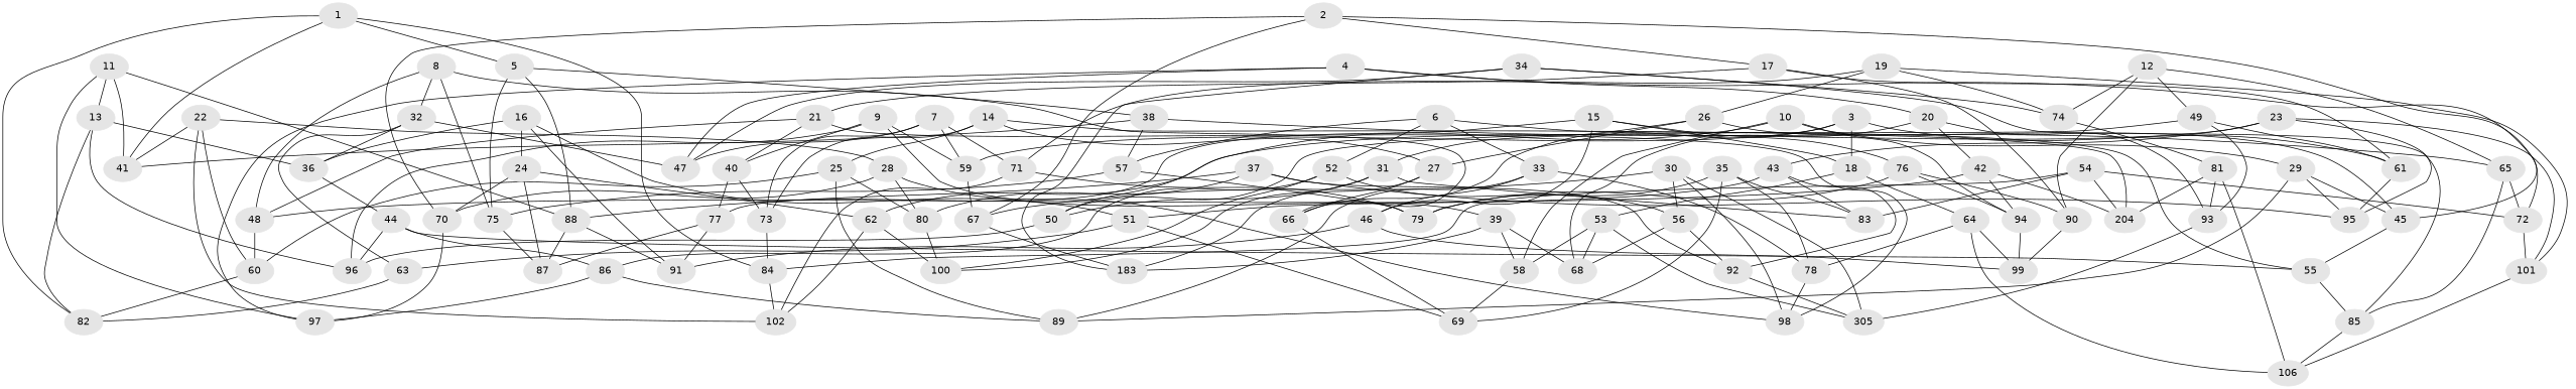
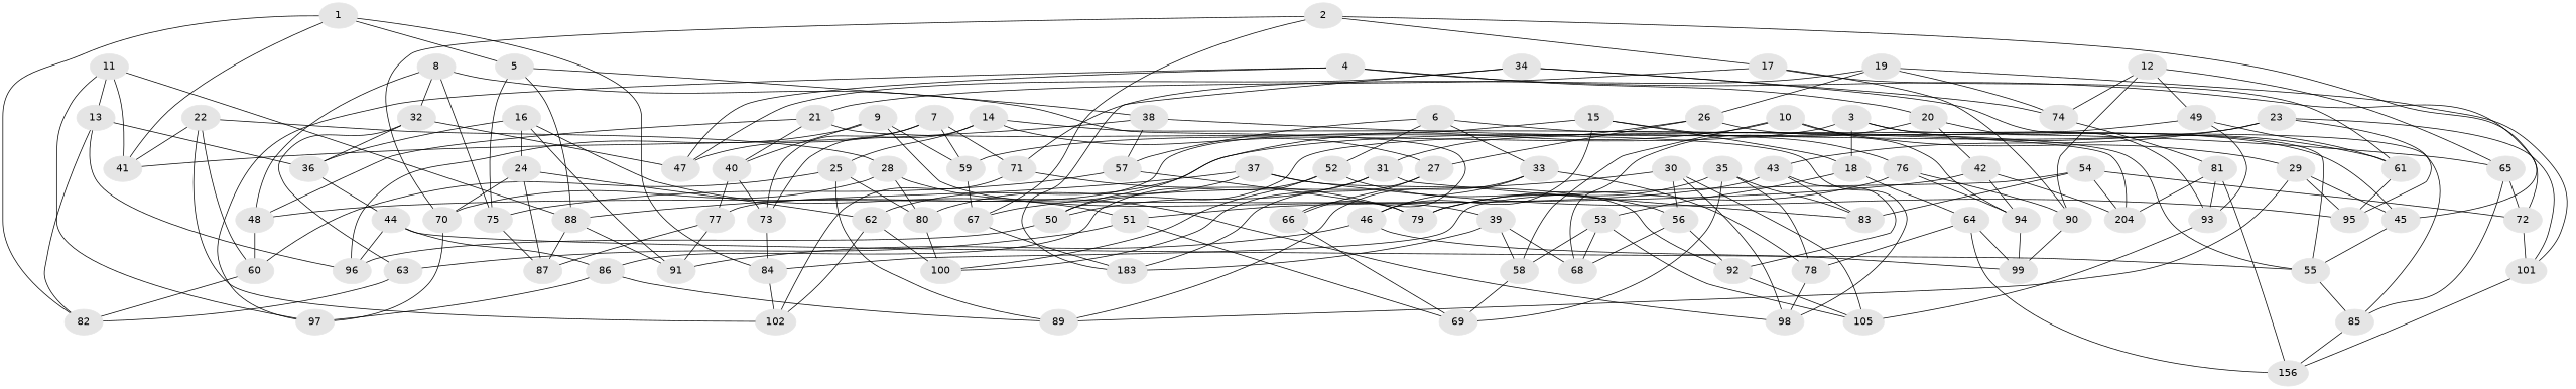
  graph {
    fontname="DejaVu Sans"
    node [color=gray90 fontname="DejaVu Sans" style=filled]
    edge [fontname="DejaVu Sans"]
    1
    5
    41
    82
    84
    38
    75
    88
    102
    2
    17
    45
    67
    70
    61
    90
    21
    55
    n19 [label=183]
    97
    3
    18
    59
    66
    53
    64
    95
    69
    4
    20
    47
    72
    42
    68
    93
    101
    57
    65
    87
    91
    6
    33
    52
    46
    89
    78
    56
    100
    86
    85
    79
    7
    71
    73
    8
    32
    48
    36
    63
    60
    9
    39
    40
    96
    58
    77
    10
    29
    50
    94
    99
    11
    13
    12
    49
    74
    81
    44
    14
    25
    27
    n82 [label=204]
    80
    15
    76
    16
    24
    51
    62
    98
-   105 [label=305]
-   106
+   105
+   106 [label=156]
    19
    26
    31
    22
    28
    23
    43
    83
    92
    30
    34
    35
    37
    54
    1 -- 5
    1 -- 41
    1 -- 82
    1 -- 84
    5 -- 38
    5 -- 75
    5 -- 88
    84 -- 102
    38 -- 41
    38 -- 57
    38 -- 65
    75 -- 87
    88 -- 87
    88 -- 91
    2 -- 17
    2 -- 45
    2 -- 67
    2 -- 70
    17 -- 61
    17 -- 90
    17 -- 21
    45 -- 55
    67 -- n19
    70 -- 97
    61 -- 95
    90 -- 99
    21 -- 48
    21 -- 40
    21 -- 98
    55 -- 85
    3 -- 61
    3 -- 18
    3 -- 59
-   3 -- 66
+   3 -- 55
    18 -- 53
    18 -- 64
    59 -- 67
    66 -- 69
    53 -- 68
    53 -- 58
    53 -- 105
    64 -- 78
    64 -- 99
    64 -- 106
    4 -- 97
    4 -- 20
    4 -- 47
    4 -- 72
    20 -- 42
    20 -- 68
    20 -- 93
    72 -- 101
    42 -- 48
    42 -- 94
    42 -- n82
    93 -- 105
    101 -- 106
    57 -- 75
    57 -- 79
    65 -- 72
    65 -- 85
    6 -- 55
    6 -- 57
    6 -- 33
    6 -- 52
    33 -- 46
    33 -- 89
    33 -- 78
    52 -- 56
    52 -- 100
    52 -- 86
    46 -- 91
    46 -- 99
    78 -- 98
    56 -- 68
    56 -- 92
    86 -- 97
    86 -- 89
    85 -- 106
    7 -- 59
    7 -- 47
    7 -- 71
    7 -- 73
    71 -- 102
    71 -- 79
    73 -- 84
    8 -- 75
    8 -- 66
    8 -- 32
    8 -- 48
    32 -- 47
    32 -- 36
    32 -- 63
    48 -- 60
    36 -- 44
    63 -- 82
    60 -- 82
    9 -- 59
    9 -- 39
    9 -- 40
    9 -- 96
    39 -- n19
    39 -- 68
    39 -- 58
    40 -- 73
    40 -- 77
    58 -- 69
    77 -- 87
    77 -- 91
    10 -- 58
    10 -- 29
    10 -- 50
    10 -- 94
    29 -- 45
    29 -- 95
    29 -- 89
    50 -- 96
    94 -- 99
    11 -- 41
    11 -- 88
    11 -- 97
    11 -- 13
    13 -- 82
    13 -- 36
    13 -- 96
    12 -- 90
    12 -- 65
    12 -- 49
    12 -- 74
    49 -- 61
    49 -- 93
    49 -- 50
    74 -- 81
    81 -- 93
    81 -- n82
    81 -- 106
    44 -- 55
    44 -- 86
    44 -- 96
    14 -- 73
    14 -- 25
    14 -- 27
    14 -- n82
    25 -- 89
    25 -- 60
    25 -- 80
    27 -- n19
    27 -- 66
    80 -- 100
    15 -- 18
    15 -- 46
    15 -- 77
    15 -- 76
    76 -- 90
    76 -- 79
    76 -- 94
    16 -- 91
    16 -- 36
    16 -- 24
    16 -- 51
    24 -- 70
    24 -- 87
    24 -- 62
    51 -- 69
    51 -- 63
    62 -- 102
    62 -- 100
    19 -- 101
    19 -- 71
    19 -- 74
    19 -- 26
    26 -- 45
    26 -- 27
    26 -- 31
    31 -- 100
    31 -- 50
    31 -- 83
    22 -- 41
    22 -- 102
    22 -- 60
    22 -- 28
    28 -- 70
    28 -- 80
    28 -- 98
    23 -- 95
    23 -- 101
    23 -- 62
    23 -- 43
    43 -- 51
    43 -- 83
    43 -- 92
    92 -- 105
    30 -- 67
    30 -- 56
    30 -- 98
    30 -- 105
    34 -- n19
    34 -- 47
    34 -- 85
    34 -- 74
    35 -- 69
    35 -- 78
    35 -- 79
    35 -- 83
    37 -- 88
    37 -- 95
    37 -- 80
    37 -- 92
    54 -- 84
    54 -- 72
    54 -- n82
    54 -- 83
  }
